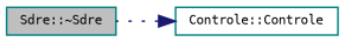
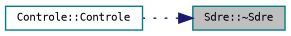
  digraph {
    rankdir=RL
    node [color=teal fontname=DejaVuSansMono fontsize=8 shape=record]
    n1 [fillcolor=grey75 fontcolor=black height=0.2 label="Sdre::~Sdre" style=filled width=0.4]
    n2 [height=0.2 label="Controle::Controle" width=0.4]
-   n2 -> n1 [color=midnightblue dir=back fontname=DejaVuSansMono fontsize=8 labelfontname=DejaVuSansMono labelfontsize=8 style=dotted]
+   n1 -> n2 [color=midnightblue dir=back fontname=DejaVuSansMono fontsize=8 labelfontname=DejaVuSansMono labelfontsize=8 style=dotted]
  }
